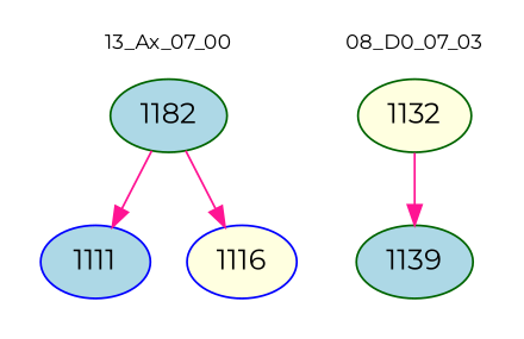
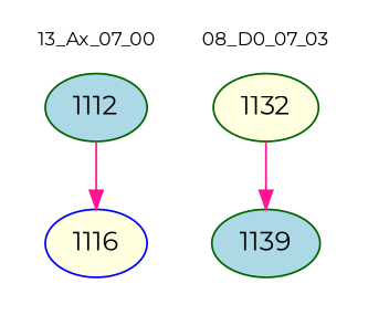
  digraph {
    fontname=Montserrat
    node [color=darkgreen fillcolor=lightblue fontname=Montserrat style=filled]
    edge [color=deeppink fontname=Montserrat]
-   n1 [label=1182]
-   n2 [color=blue label=1111]
+   n1 [label=1112]
    n3 [color=blue fillcolor=lightyellow label=1116]
    n4 [fillcolor=lightyellow label=1132]
    n5 [label=1139]
    subgraph cluster_1 {
      color=white
      fontsize=10
      label="13_Ax_07_00"
      n1
-     n2
      n3
    }
    subgraph cluster_2 {
      color=white
      fontsize=10
      label="08_D0_07_03"
      n4
      n5
    }
-   n1 -> n2
    n1 -> n3
    n4 -> n5
  }
